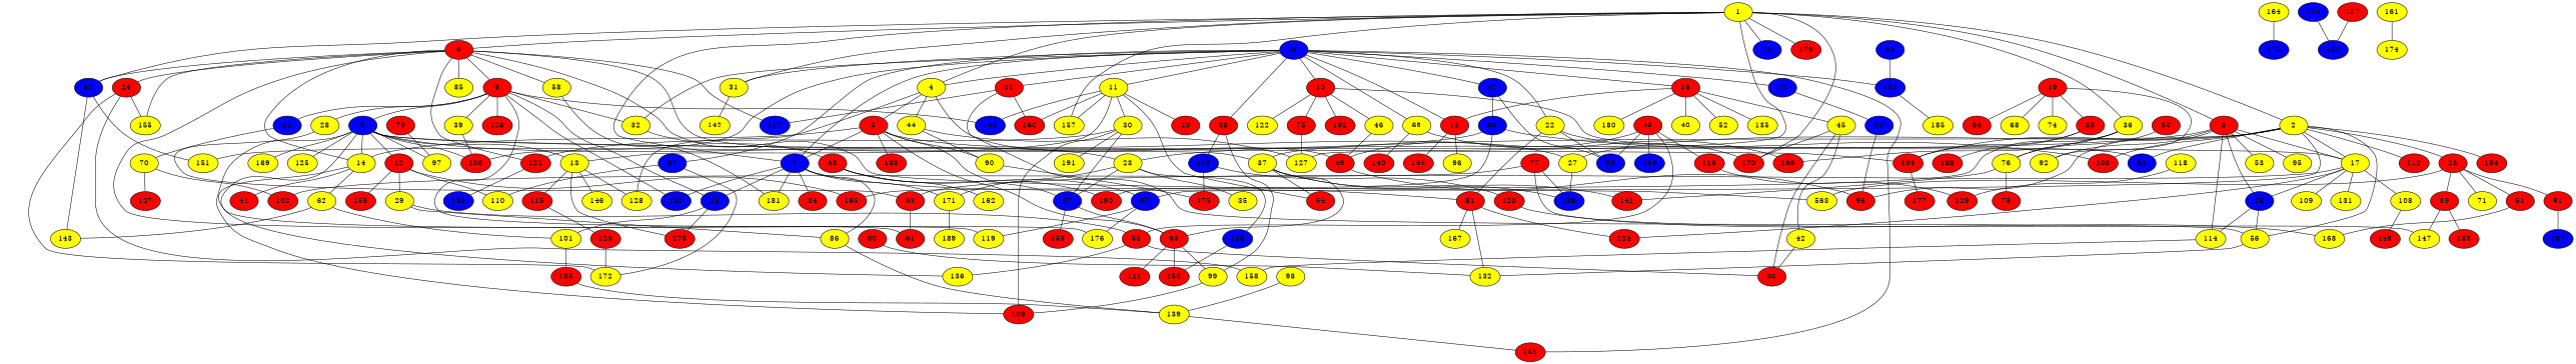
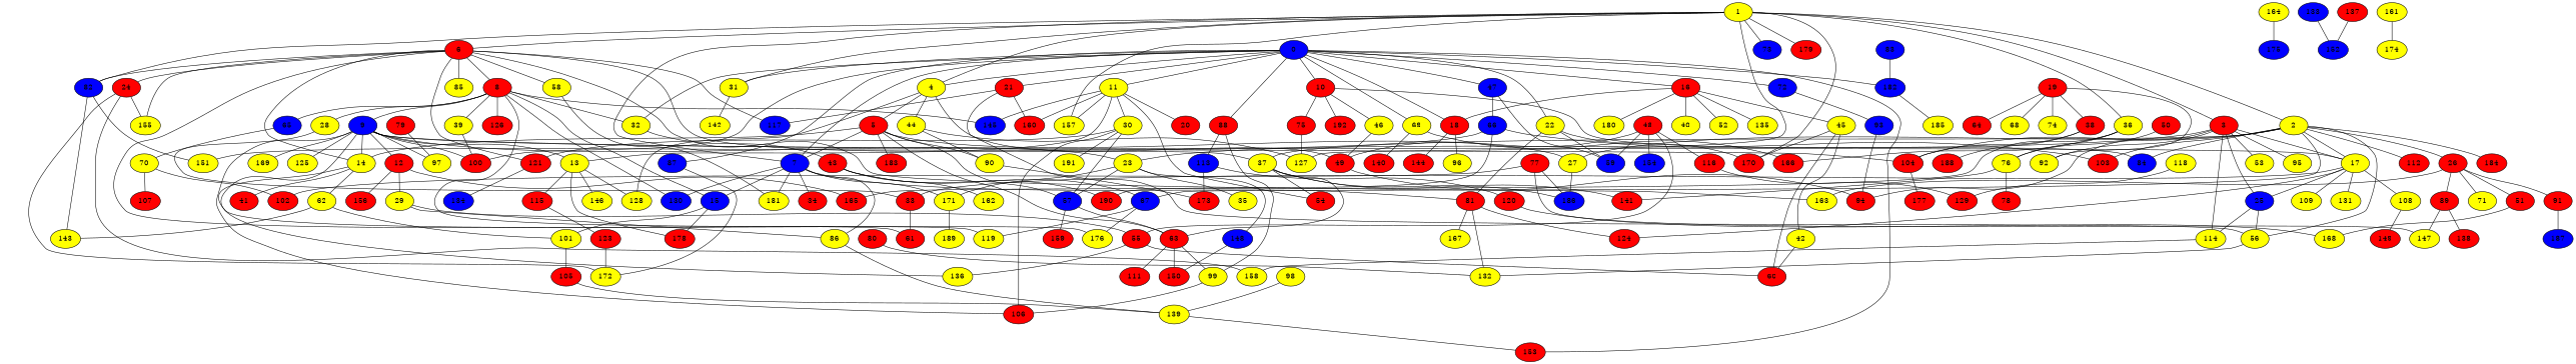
  graph {
    node [fillcolor=yellow style=filled]
    0 [fillcolor=blue]
    4
    7 [fillcolor=blue]
    10 [fillcolor=red]
    11
    16 [fillcolor=red]
    18 [fillcolor=red]
    21 [fillcolor=red]
    22
    31
    32
    47 [fillcolor=blue]
    69
    72 [fillcolor=blue]
    87 [fillcolor=blue]
    88 [fillcolor=red]
    100 [fillcolor=red]
    153 [fillcolor=red]
    182 [fillcolor=blue]
    5 [fillcolor=red]
    44
    49 [fillcolor=red]
    128
    15 [fillcolor=blue]
    34 [fillcolor=red]
    81 [fillcolor=red]
    86
    130 [fillcolor=blue]
    171
    181
    84 [fillcolor=blue]
    46
    75 [fillcolor=red]
-   122
    192 [fillcolor=red]
    157
    145 [fillcolor=blue]
    13
    20 [fillcolor=red]
    30
    54 [fillcolor=red]
    160 [fillcolor=red]
    40
    45
    52
    135
    180
    96
    144 [fillcolor=red]
    56
    117 [fillcolor=blue]
    170 [fillcolor=red]
    59 [fillcolor=blue]
    142
    43 [fillcolor=red]
    66 [fillcolor=blue]
    166 [fillcolor=red]
    140 [fillcolor=red]
    93 [fillcolor=blue]
-   110
    172
    99
    113 [fillcolor=blue]
    185
    1
    2
    3 [fillcolor=red]
    6 [fillcolor=red]
    36
    73 [fillcolor=blue]
    82 [fillcolor=blue]
    127
    179 [fillcolor=red]
    17
    26 [fillcolor=red]
    27
    37
    67 [fillcolor=blue]
    103 [fillcolor=red]
    104 [fillcolor=red]
    112 [fillcolor=red]
    184 [fillcolor=red]
    23
    25 [fillcolor=blue]
    53
    92
    94 [fillcolor=red]
    95
    114
    14
    8 [fillcolor=red]
    24 [fillcolor=red]
    58
    61 [fillcolor=red]
    85
    121 [fillcolor=red]
    155
-   163 [label=563]
+   163
    165 [fillcolor=red]
    76
    60 [fillcolor=red]
    42
    143
    151
    33 [fillcolor=red]
    108
    109
    124 [fillcolor=red]
    131
    51 [fillcolor=red]
    71
    89 [fillcolor=red]
    91 [fillcolor=red]
    186 [fillcolor=blue]
    63 [fillcolor=red]
    141 [fillcolor=red]
    132
    176
    119
    177 [fillcolor=red]
    57 [fillcolor=blue]
    35
    148 [fillcolor=blue]
    158
    90
    183 [fillcolor=red]
    41 [fillcolor=red]
    62
    136
    159 [fillcolor=red]
    111 [fillcolor=red]
    150 [fillcolor=red]
    173 [fillcolor=red]
    9 [fillcolor=blue]
    28
    39
    65 [fillcolor=blue]
    126 [fillcolor=red]
    134 [fillcolor=blue]
    178 [fillcolor=red]
    101
    167
    139
    189
    12 [fillcolor=red]
    97
    106 [fillcolor=red]
    125
    169
    70
    29
    156 [fillcolor=red]
    115 [fillcolor=red]
    146
    191
    55 [fillcolor=red]
    123 [fillcolor=red]
    105 [fillcolor=red]
    149 [fillcolor=red]
    19 [fillcolor=red]
    38 [fillcolor=red]
    64 [fillcolor=red]
    68
    74
    188 [fillcolor=red]
    168
    147
    138 [fillcolor=red]
    187 [fillcolor=blue]
    162
    190 [fillcolor=red]
    78 [fillcolor=red]
    48 [fillcolor=red]
    116 [fillcolor=red]
    154 [fillcolor=blue]
    129 [fillcolor=red]
    50 [fillcolor=red]
    102 [fillcolor=red]
    107 [fillcolor=red]
    77 [fillcolor=red]
    79 [fillcolor=red]
    80 [fillcolor=red]
    83 [fillcolor=blue]
    120 [fillcolor=red]
    98
    175 [fillcolor=blue]
    164
    118
    133 [fillcolor=blue]
    152 [fillcolor=blue]
    137 [fillcolor=red]
    161
    174
    0 -- 4
    0 -- 7
    0 -- 10
    0 -- 11
    0 -- 16
    0 -- 18
    0 -- 21
    0 -- 22
    0 -- 31
    0 -- 32
    0 -- 47
    0 -- 69
    0 -- 72
    0 -- 87
    0 -- 88
    0 -- 100
    0 -- 153
    0 -- 182
    4 -- 5
    4 -- 44
    4 -- 49
    4 -- 128
    7 -- 15
    7 -- 34
    7 -- 81
    7 -- 86
    7 -- 130
    7 -- 171
    7 -- 181
    10 -- 84
    10 -- 46
    10 -- 75
-   10 -- 122
    10 -- 192
    11 -- 157
    11 -- 145
    11 -- 13
    11 -- 20
    11 -- 30
    11 -- 54
    11 -- 160
    16 -- 18
    16 -- 40
    16 -- 45
    16 -- 52
    16 -- 135
    16 -- 180
    18 -- 96
    18 -- 144
    21 -- 160
    21 -- 56
    21 -- 117
    22 -- 81
    22 -- 170
    22 -- 59
    31 -- 142
    32 -- 43
    47 -- 59
    47 -- 66
    69 -- 166
    69 -- 140
    72 -- 93
-   87 -- 110
    87 -- 172
    88 -- 99
    88 -- 113
    182 -- 185
    5 -- 7
    5 -- 27
    5 -- 14
    5 -- 63
    5 -- 57
    5 -- 90
    5 -- 183
    44 -- 127
    44 -- 90
    49 -- 94
    15 -- 178
    15 -- 101
    81 -- 124
    81 -- 132
    81 -- 167
    86 -- 139
    171 -- 189
    46 -- 49
    75 -- 127
    13 -- 128
    13 -- 178
    13 -- 115
    13 -- 146
    30 -- 121
    30 -- 57
    30 -- 106
    30 -- 191
    45 -- 170
    45 -- 60
    45 -- 42
    56 -- 132
    43 -- 67
    43 -- 162
    43 -- 190
    66 -- 103
    66 -- 151
    66 -- 190
    93 -- 94
    99 -- 106
    113 -- 173
    113 -- 120
    1 -- 4
    1 -- 7
    1 -- 31
    1 -- 157
    1 -- 170
    1 -- 2
    1 -- 3
    1 -- 6
    1 -- 36
    1 -- 73
    1 -- 82
    1 -- 127
    1 -- 179
    2 -- 84
    2 -- 56
    2 -- 17
    2 -- 26
    2 -- 27
    2 -- 37
    2 -- 67
    2 -- 103
    2 -- 104
    2 -- 112
    2 -- 184
    3 -- 17
    3 -- 23
    3 -- 25
    3 -- 53
    3 -- 92
    3 -- 94
    3 -- 95
    3 -- 114
    6 -- 117
    6 -- 82
    6 -- 37
    6 -- 14
    6 -- 8
    6 -- 24
    6 -- 58
    6 -- 61
    6 -- 85
    6 -- 121
    6 -- 155
    6 -- 163
    36 -- 166
    36 -- 165
    36 -- 76
    82 -- 143
    82 -- 151
    17 -- 25
    17 -- 33
    17 -- 108
    17 -- 109
    17 -- 124
    17 -- 131
    26 -- 163
    26 -- 51
    26 -- 71
    26 -- 89
    26 -- 91
    27 -- 186
    37 -- 54
    37 -- 186
    37 -- 63
    37 -- 141
    67 -- 176
    67 -- 119
    104 -- 177
    23 -- 171
    23 -- 57
    23 -- 35
    23 -- 148
    25 -- 56
    25 -- 114
    114 -- 158
    14 -- 41
    14 -- 62
    14 -- 136
    8 -- 32
    8 -- 15
    8 -- 130
    8 -- 145
    8 -- 176
    8 -- 9
    8 -- 28
    8 -- 39
    8 -- 65
    8 -- 126
    24 -- 172
    24 -- 155
    24 -- 158
    58 -- 181
    121 -- 134
    76 -- 141
    76 -- 78
    42 -- 60
    33 -- 61
    108 -- 149
    51 -- 168
    89 -- 147
    89 -- 138
    91 -- 187
    63 -- 99
    63 -- 111
    63 -- 150
    57 -- 63
    57 -- 159
    148 -- 150
    90 -- 173
    62 -- 143
    62 -- 101
    9 -- 100
    9 -- 13
    9 -- 17
    9 -- 104
    9 -- 23
    9 -- 14
    9 -- 119
    9 -- 12
    9 -- 97
    9 -- 106
    9 -- 125
    9 -- 169
    28 -- 33
    39 -- 100
    65 -- 70
    101 -- 105
    139 -- 153
-   12 -- 110
    12 -- 165
    12 -- 29
    12 -- 156
    70 -- 102
    70 -- 107
    29 -- 86
    29 -- 55
    115 -- 123
    55 -- 60
    55 -- 136
    123 -- 172
    105 -- 139
    19 -- 92
    19 -- 38
    19 -- 64
    19 -- 68
    19 -- 74
    38 -- 104
    38 -- 188
    48 -- 49
    48 -- 59
    48 -- 55
    48 -- 116
    48 -- 154
    116 -- 129
    50 -- 76
    77 -- 186
    77 -- 147
    77 -- 102
    79 -- 97
    80 -- 132
    83 -- 182
    120 -- 168
    98 -- 139
    164 -- 175
    118 -- 129
    133 -- 152
    137 -- 152
    161 -- 174
  }
